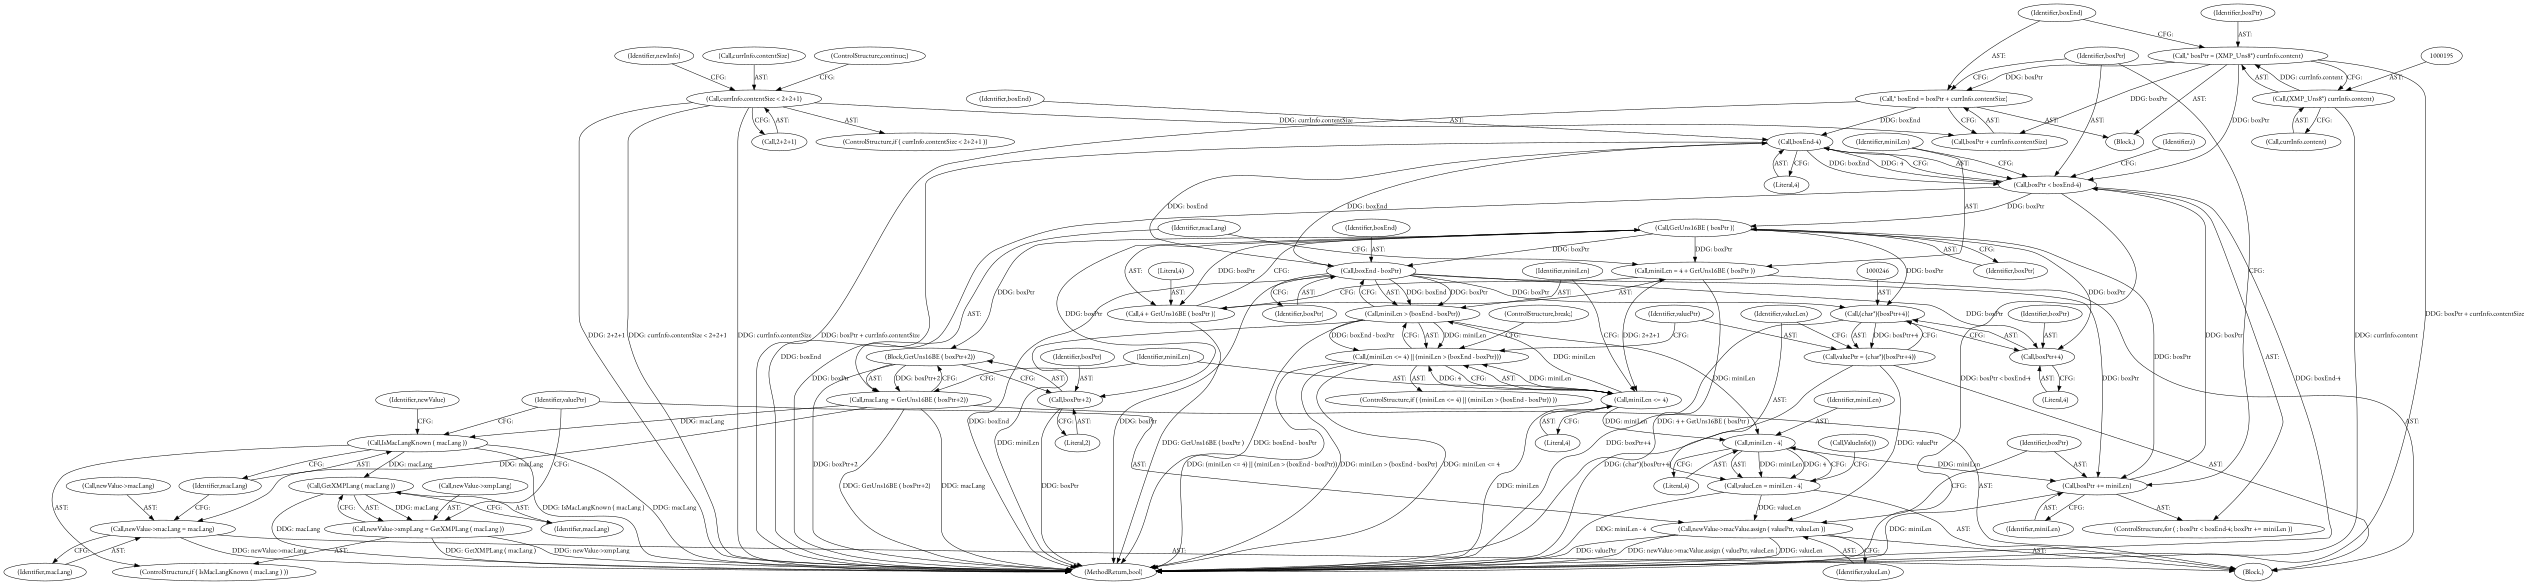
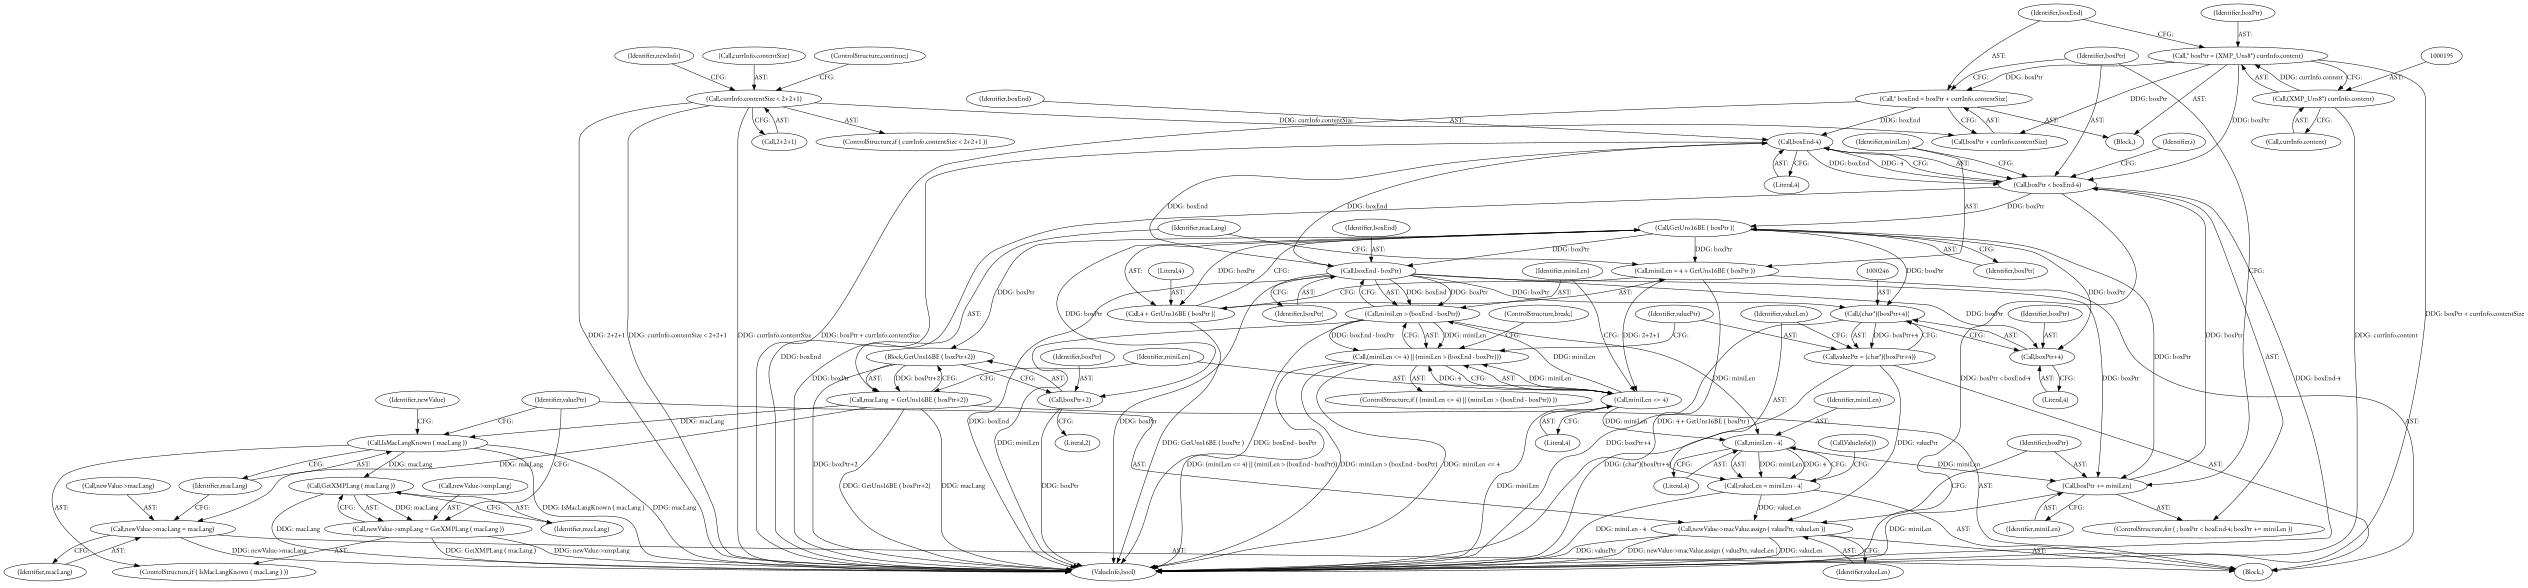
  digraph {
    fontname="EB Garamond"
    node [fontname="EB Garamond"]
    edge [fontname="EB Garamond"]
    n1 [label="(Call,* boxEnd = boxPtr + currInfo.contentSize)"]
    n2 [label="(Call,boxEnd-4)"]
    n3 [label="(Call,boxPtr + currInfo.contentSize)"]
-   n4 [label="(MethodReturn,bool)"]
+   n4 [label="(ValueInfo,bool)"]
    n5 [label="(Block,)"]
    n6 [label="(Call,boxPtr < boxEnd-4)"]
    n7 [label="(Call,boxEnd - boxPtr)"]
    n8 [label="(Literal,4)"]
    n9 [label="(Call,* boxPtr = (XMP_Uns8*) currInfo.content)"]
    n10 [label="(Call,(XMP_Uns8*) currInfo.content)"]
    n11 [label="(Call,currInfo.content)"]
    n12 [label="(Call,GetUns16BE ( boxPtr ))"]
    n13 [label="(ControlStructure,for ( ; boxPtr < boxEnd-4; boxPtr += miniLen ))"]
    n14 [label="(Call,currInfo.contentSize < 2+2+1)"]
    n15 [label="(Call,2+2+1)"]
    n16 [label="(ControlStructure,if ( currInfo.contentSize < 2+2+1 ))"]
    n17 [label="(Call,boxPtr += miniLen)"]
    n18 [label="(Call,(char*)(boxPtr+4))"]
    n19 [label="(Call,boxPtr+4)"]
    n20 [label="(Call,miniLen > (boxEnd - boxPtr))"]
    n21 [label="(Identifier,boxPtr)"]
    n22 [label="(Call,miniLen = 4 + GetUns16BE ( boxPtr ))"]
    n23 [label="(Call,4 + GetUns16BE ( boxPtr ))"]
    n24 [label="(Block,GetUns16BE ( boxPtr+2))"]
    n25 [label="(Call,boxPtr+2)"]
    n26 [label="(Identifier,boxPtr)"]
    n27 [label="(Identifier,miniLen)"]
    n28 [label="(Call,miniLen <= 4)"]
    n29 [label="(Block,)"]
    n30 [label="(Call,macLang  = GetUns16BE ( boxPtr+2))"]
    n31 [label="(Literal,2)"]
    n32 [label="(Call,valuePtr = (char*)(boxPtr+4))"]
    n33 [label="(Literal,4)"]
    n34 [label="(Call,(miniLen <= 4) || (miniLen > (boxEnd - boxPtr)))"]
    n35 [label="(Call,miniLen - 4)"]
    n36 [label="(Literal,4)"]
    n37 [label="(ControlStructure,if ( (miniLen <= 4) || (miniLen > (boxEnd - boxPtr)) ))"]
    n38 [label="(Call,valueLen = miniLen - 4)"]
    n39 [label="(Literal,4)"]
    n40 [label="(Call,newValue->macValue.assign ( valuePtr, valueLen ))"]
    n41 [label="(Identifier,valueLen)"]
    n42 [label="(Call,newValue->macLang = macLang)"]
    n43 [label="(Call,IsMacLangKnown ( macLang ))"]
    n44 [label="(Identifier,macLang)"]
    n45 [label="(Call,GetXMPLang ( macLang ))"]
    n46 [label="(ControlStructure,if ( IsMacLangKnown ( macLang ) ))"]
    n47 [label="(Identifier,macLang)"]
    n48 [label="(Call,newValue->xmpLang = GetXMPLang ( macLang ))"]
    n49 [label="(Identifier,macLang)"]
    n50 [label="(ControlStructure,continue;)"]
    n51 [label="(Identifier,boxEnd)"]
    n52 [label="(Identifier,miniLen)"]
    n53 [label="(Identifier,miniLen)"]
    n54 [label="(Identifier,miniLen)"]
    n55 [label="(Identifier,boxPtr)"]
    n56 [label="(Identifier,valuePtr)"]
    n57 [label="(Identifier,boxPtr)"]
    n58 [label="(Identifier,boxPtr)"]
    n59 [label="(Identifier,boxPtr)"]
    n60 [label="(Identifier,macLang)"]
    n61 [label="(Identifier,newInfo)"]
    n62 [label="(Identifier,miniLen)"]
    n63 [label="(ControlStructure,break;)"]
    n64 [label="(Call,ValueInfo())"]
    n65 [label="(Identifier,valueLen)"]
    n66 [label="(Identifier,boxEnd)"]
    n67 [label="(Identifier,boxEnd)"]
    n68 [label="(Identifier,valuePtr)"]
    n69 [label="(Call,newValue->xmpLang)"]
    n70 [label="(Call,currInfo.contentSize)"]
    n71 [label="(Identifier,boxPtr)"]
    n72 [label="(Call,newValue->macLang)"]
    n73 [label="(Literal,4)"]
    n74 [label="(Identifier,newValue)"]
    n75 [label="(Identifier,i)"]
    1000195
    1000246
    n1 -> n2 [label="DDG: boxEnd"]
    n1 -> n3 [label="CFG: "]
    n1 -> n4 [label="DDG: boxPtr + currInfo.contentSize"]
    n1 -> n5 [label="AST: "]
    n2 -> n4 [label="DDG: boxEnd"]
    n2 -> n6 [label="AST: "]
    n2 -> n6 [label="DDG: boxEnd"]
    n2 -> n6 [label="DDG: 4"]
    n2 -> n7 [label="DDG: boxEnd"]
    n2 -> n8 [label="CFG: "]
    n3 -> n1 [label="AST: "]
    n6 -> n2 [label="CFG: "]
    n6 -> n4 [label="DDG: boxPtr < boxEnd-4"]
    n6 -> n4 [label="DDG: boxEnd-4"]
    n6 -> n4 [label="DDG: boxPtr"]
    n6 -> n12 [label="DDG: boxPtr"]
    n6 -> n13 [label="AST: "]
    n7 -> n2 [label="DDG: boxEnd"]
    n7 -> n4 [label="DDG: boxEnd"]
    n7 -> n4 [label="DDG: boxPtr"]
    n7 -> n17 [label="DDG: boxPtr"]
    n7 -> n18 [label="DDG: boxPtr"]
    n7 -> n19 [label="DDG: boxPtr"]
    n7 -> n20 [label="AST: "]
    n7 -> n20 [label="DDG: boxEnd"]
    n7 -> n20 [label="DDG: boxPtr"]
    n7 -> n21 [label="CFG: "]
    n8 -> n2 [label="AST: "]
    n9 -> n1 [label="DDG: boxPtr"]
    n9 -> n3 [label="DDG: boxPtr"]
    n9 -> n4 [label="DDG: boxPtr + currInfo.contentSize"]
    n9 -> n5 [label="AST: "]
    n9 -> n6 [label="DDG: boxPtr"]
    n9 -> n10 [label="CFG: "]
    n10 -> n4 [label="DDG: currInfo.content"]
    n10 -> n9 [label="AST: "]
    n10 -> n9 [label="DDG: currInfo.content"]
    n10 -> n11 [label="CFG: "]
    n11 -> n10 [label="AST: "]
    n12 -> n7 [label="DDG: boxPtr"]
    n12 -> n17 [label="DDG: boxPtr"]
    n12 -> n18 [label="DDG: boxPtr"]
    n12 -> n19 [label="DDG: boxPtr"]
    n12 -> n22 [label="DDG: boxPtr"]
    n12 -> n23 [label="AST: "]
    n12 -> n23 [label="DDG: boxPtr"]
    n12 -> n24 [label="DDG: boxPtr"]
    n12 -> n25 [label="DDG: boxPtr"]
    n12 -> n26 [label="CFG: "]
    n14 -> n3 [label="DDG: currInfo.contentSize"]
    n14 -> n4 [label="DDG: currInfo.contentSize < 2+2+1"]
    n14 -> n4 [label="DDG: currInfo.contentSize"]
    n14 -> n4 [label="DDG: 2+2+1"]
    n14 -> n15 [label="CFG: "]
    n14 -> n16 [label="AST: "]
    n15 -> n14 [label="AST: "]
    n17 -> n4 [label="DDG: miniLen"]
    n17 -> n6 [label="DDG: boxPtr"]
    n17 -> n13 [label="AST: "]
    n17 -> n27 [label="CFG: "]
    n18 -> n4 [label="DDG: boxPtr+4"]
    n18 -> n19 [label="CFG: "]
    n18 -> n32 [label="AST: "]
    n18 -> n32 [label="DDG: boxPtr+4"]
    n19 -> n18 [label="AST: "]
    n19 -> n33 [label="CFG: "]
    n20 -> n4 [label="DDG: miniLen"]
    n20 -> n4 [label="DDG: boxEnd - boxPtr"]
    n20 -> n7 [label="CFG: "]
    n20 -> n34 [label="AST: "]
    n20 -> n34 [label="DDG: miniLen"]
    n20 -> n34 [label="DDG: boxEnd - boxPtr"]
    n20 -> n35 [label="DDG: miniLen"]
    n21 -> n7 [label="AST: "]
    n22 -> n4 [label="DDG: 4 + GetUns16BE ( boxPtr )"]
    n22 -> n23 [label="CFG: "]
    n22 -> n28 [label="DDG: 2+2+1"]
    n22 -> n29 [label="AST: "]
    n23 -> n4 [label="DDG: GetUns16BE ( boxPtr )"]
    n23 -> n12 [label="CFG: "]
    n23 -> n22 [label="AST: "]
    n24 -> n4 [label="DDG: boxPtr+2"]
    n24 -> n25 [label="CFG: "]
    n24 -> n30 [label="AST: "]
    n24 -> n30 [label="DDG: boxPtr+2"]
    n25 -> n4 [label="DDG: boxPtr"]
    n25 -> n24 [label="AST: "]
    n25 -> n31 [label="CFG: "]
    n26 -> n12 [label="AST: "]
    n27 -> n17 [label="AST: "]
    n28 -> n4 [label="DDG: miniLen"]
    n28 -> n20 [label="DDG: miniLen"]
    n28 -> n34 [label="AST: "]
    n28 -> n34 [label="DDG: miniLen"]
    n28 -> n34 [label="DDG: 4"]
    n28 -> n35 [label="DDG: miniLen"]
    n28 -> n36 [label="CFG: "]
    n30 -> n4 [label="DDG: GetUns16BE ( boxPtr+2)"]
    n30 -> n4 [label="DDG: macLang"]
    n30 -> n24 [label="CFG: "]
    n30 -> n29 [label="AST: "]
    n30 -> n42 [label="DDG: macLang"]
    n30 -> n43 [label="DDG: macLang"]
-   n31 -> n25 [label="AST: "]
    n32 -> n4 [label="DDG: (char*)(boxPtr+4)"]
    n32 -> n18 [label="CFG: "]
    n32 -> n29 [label="AST: "]
    n32 -> n40 [label="DDG: valuePtr"]
    n33 -> n19 [label="AST: "]
    n34 -> n4 [label="DDG: (miniLen <= 4) || (miniLen > (boxEnd - boxPtr))"]
    n34 -> n4 [label="DDG: miniLen > (boxEnd - boxPtr)"]
    n34 -> n4 [label="DDG: miniLen <= 4"]
    n34 -> n20 [label="CFG: "]
    n34 -> n28 [label="CFG: "]
    n34 -> n37 [label="AST: "]
    n35 -> n17 [label="DDG: miniLen"]
    n35 -> n38 [label="AST: "]
    n35 -> n38 [label="DDG: miniLen"]
    n35 -> n38 [label="DDG: 4"]
    n35 -> n39 [label="CFG: "]
    n36 -> n28 [label="AST: "]
    n38 -> n4 [label="DDG: miniLen - 4"]
    n38 -> n29 [label="AST: "]
    n38 -> n35 [label="CFG: "]
    n38 -> n40 [label="DDG: valueLen"]
    n39 -> n35 [label="AST: "]
    n40 -> n4 [label="DDG: valuePtr"]
    n40 -> n4 [label="DDG: newValue->macValue.assign ( valuePtr, valueLen )"]
    n40 -> n4 [label="DDG: valueLen"]
    n40 -> n29 [label="AST: "]
    n40 -> n41 [label="CFG: "]
    n41 -> n40 [label="AST: "]
    n42 -> n4 [label="DDG: newValue->macLang"]
    n42 -> n29 [label="AST: "]
    n42 -> n44 [label="CFG: "]
    n43 -> n4 [label="DDG: IsMacLangKnown ( macLang )"]
    n43 -> n4 [label="DDG: macLang"]
    n43 -> n45 [label="DDG: macLang"]
    n43 -> n46 [label="AST: "]
    n43 -> n47 [label="CFG: "]
    n44 -> n42 [label="AST: "]
    n45 -> n4 [label="DDG: macLang"]
    n45 -> n48 [label="AST: "]
    n45 -> n48 [label="DDG: macLang"]
    n45 -> n49 [label="CFG: "]
    n47 -> n42 [label="CFG: "]
    n47 -> n43 [label="AST: "]
    n48 -> n4 [label="DDG: GetXMPLang ( macLang )"]
    n48 -> n4 [label="DDG: newValue->xmpLang"]
    n48 -> n45 [label="CFG: "]
    n48 -> n46 [label="AST: "]
    n49 -> n45 [label="AST: "]
    n50 -> n14 [label="CFG: "]
    n51 -> n1 [label="AST: "]
    n51 -> n9 [label="CFG: "]
    n52 -> n6 [label="CFG: "]
    n52 -> n22 [label="AST: "]
    n53 -> n35 [label="AST: "]
    n54 -> n28 [label="AST: "]
    n54 -> n30 [label="CFG: "]
    n55 -> n9 [label="AST: "]
    n56 -> n40 [label="AST: "]
    n56 -> n43 [label="CFG: "]
    n56 -> n48 [label="CFG: "]
    n57 -> n25 [label="AST: "]
    n58 -> n17 [label="AST: "]
    n58 -> n40 [label="CFG: "]
    n59 -> n1 [label="CFG: "]
    n59 -> n6 [label="AST: "]
    n59 -> n17 [label="CFG: "]
    n60 -> n22 [label="CFG: "]
    n60 -> n30 [label="AST: "]
    n61 -> n14 [label="CFG: "]
    n62 -> n20 [label="AST: "]
    n62 -> n28 [label="CFG: "]
    n63 -> n34 [label="CFG: "]
    n64 -> n38 [label="CFG: "]
    n65 -> n32 [label="CFG: "]
    n65 -> n38 [label="AST: "]
    n66 -> n7 [label="AST: "]
    n67 -> n2 [label="AST: "]
    n68 -> n32 [label="AST: "]
    n68 -> n34 [label="CFG: "]
    n69 -> n48 [label="AST: "]
    n70 -> n14 [label="AST: "]
    n71 -> n19 [label="AST: "]
    n72 -> n42 [label="AST: "]
    n73 -> n23 [label="AST: "]
    n74 -> n43 [label="CFG: "]
    n75 -> n6 [label="CFG: "]
    1000195 -> n10 [label="AST: "]
    1000246 -> n18 [label="AST: "]
  }
